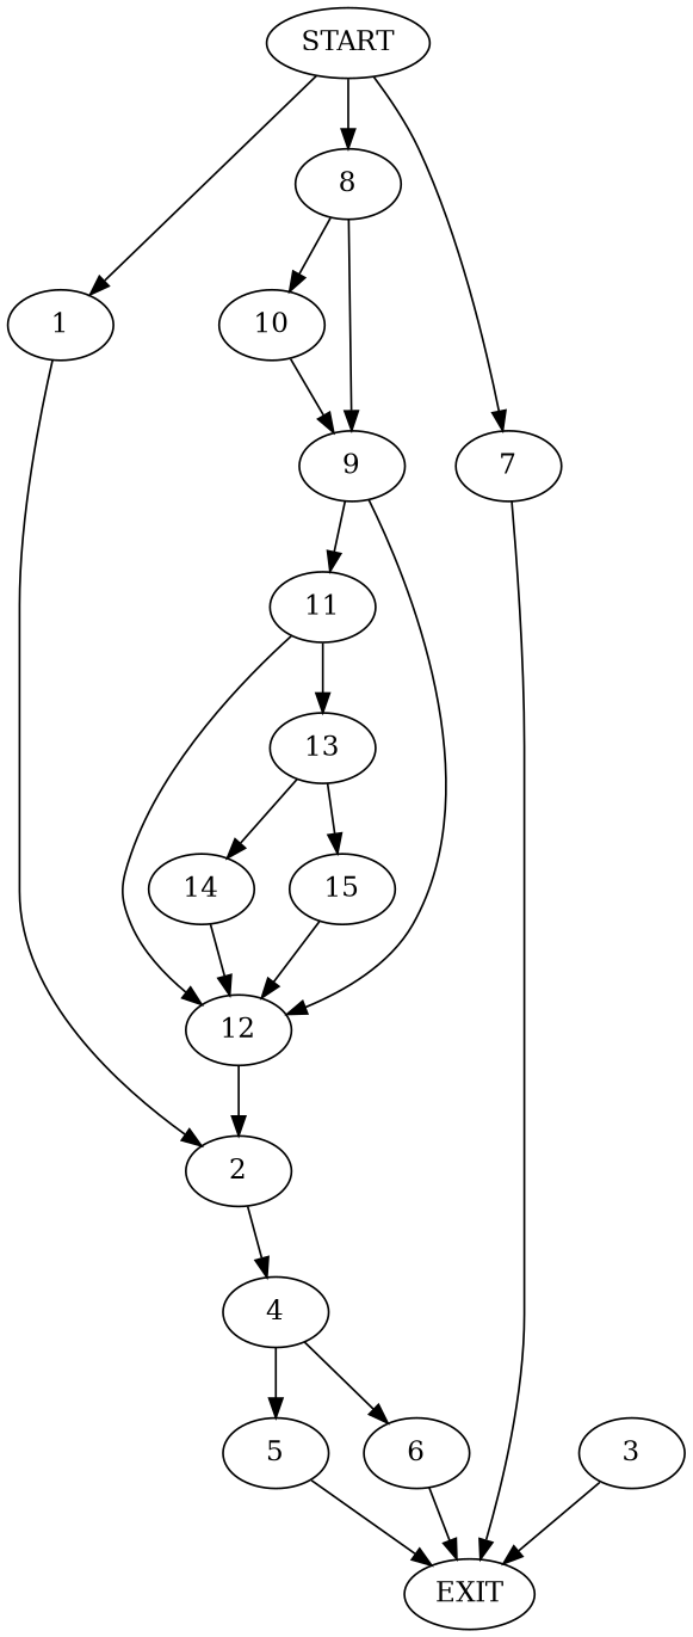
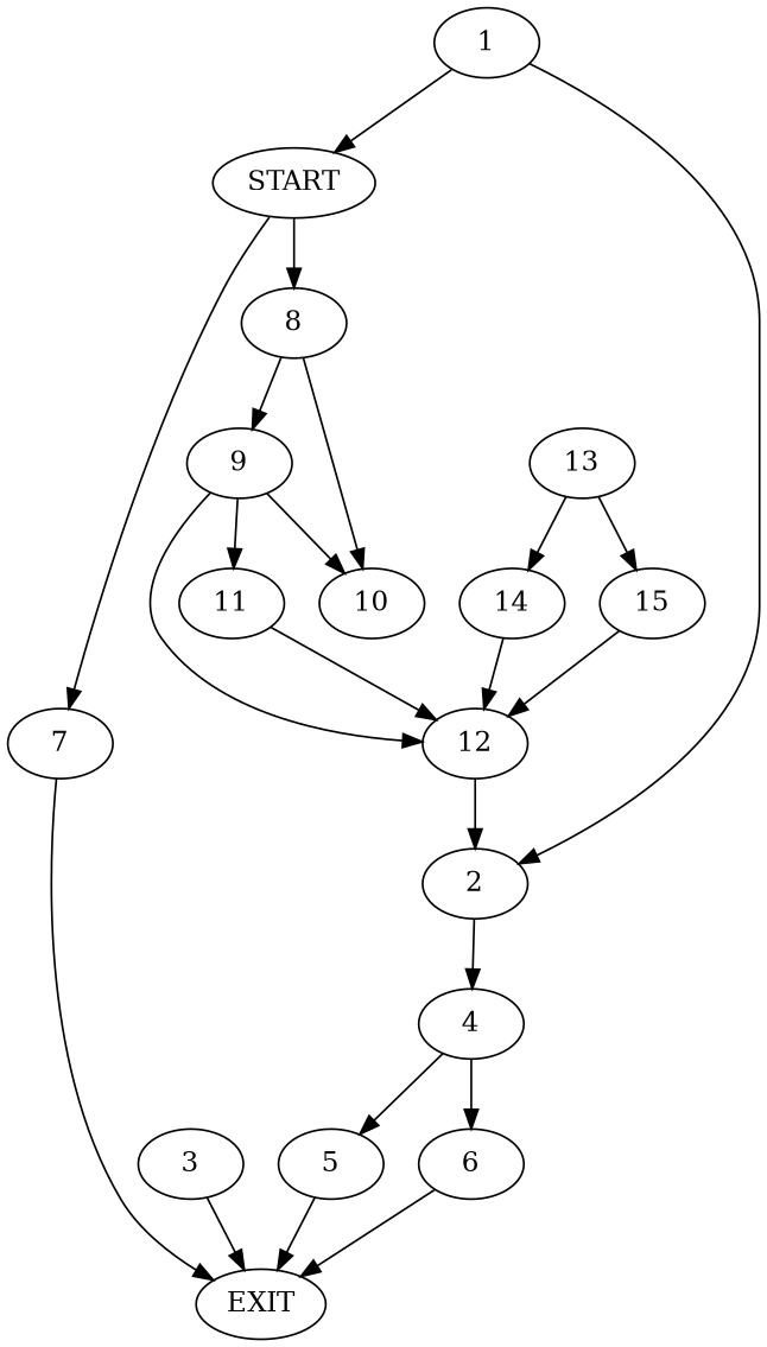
  digraph {
    n1 [label=START]
    1
    7
    8
    2
    n6 [label=EXIT]
    9
    10
    4
    3
    5
    6
    11
    12
    13
    14
    15
-   n1 -> 1
+   1 -> n1
    n1 -> 7
    n1 -> 8
    1 -> 2
    7 -> n6
    8 -> 9
    8 -> 10
    2 -> 4
    9 -> 11
    9 -> 12
-   10 -> 9
+   9 -> 10
    4 -> 5
    4 -> 6
    3 -> n6
    5 -> n6
    6 -> n6
    11 -> 12
-   11 -> 13
    12 -> 2
    13 -> 14
    13 -> 15
    14 -> 12
    15 -> 12
  }
